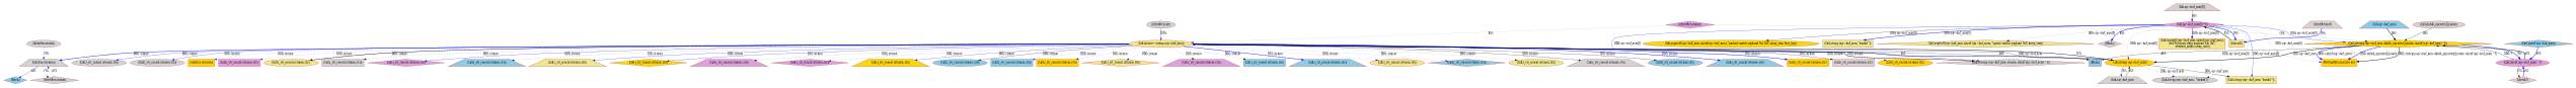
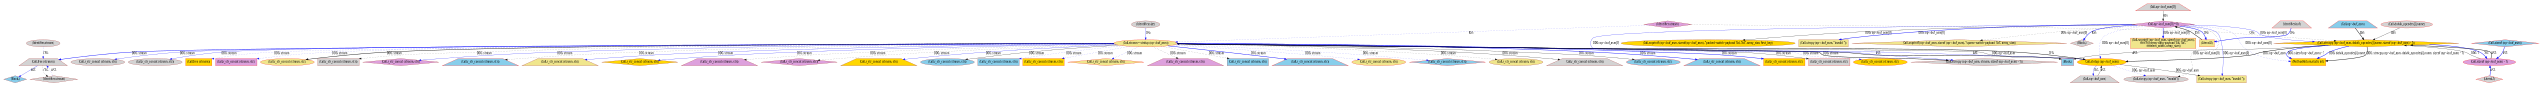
  digraph {
    fontname="Fira Sans"
    node [color=brown fillcolor=lightgrey fontname="Fira Sans" shape=ellipse style=filled]
    edge [color=blue fontname="Fira Sans" style=solid]
    n1 [label="(Call,free (strasm))" shape=trapezium]
    n2 [fillcolor=skyblue label="(Block,)" shape=diamond]
    n3 [label="(Identifier,strasm)" shape=diamond]
    n4 [color=red fillcolor=khaki label="(Call,strasm = strdup (op->buf_asm))"]
    n5 [color=red fillcolor=gold label="(Call,strdup (op->buf_asm))"]
    n6 [label="(Call,r_str_concat (strasm, str))"]
    n7 [label="(Call,r_str_concat (strasm, str))"]
    n8 [color=red fillcolor=gold label="(Call,free (strasm))" shape=box]
    n9 [color=red fillcolor=plum label="(Call,r_str_concat (strasm, str))" shape=box]
    n10 [color=red fillcolor=khaki label="(Call,r_str_concat (strasm, str))"]
    n11 [label="(Call,r_str_concat (strasm, str))" shape=box]
    n12 [fillcolor=plum label="(Call,r_str_concat (strasm, str))" shape=diamond]
    n13 [color=red fillcolor=skyblue label="(Block,)" shape=box]
    n14 [color=red fillcolor=skyblue label="(Call,r_str_concat (strasm, str))" shape=trapezium]
    n15 [fillcolor=khaki label="(Call,r_str_concat (strasm, str))" shape=trapezium]
    n16 [fillcolor=gold label="(Call,r_str_concat (strasm, str))" shape=diamond]
    n17 [fillcolor=plum label="(Call,r_str_concat (strasm, str))" shape=trapezium]
    n18 [fillcolor=plum label="(Call,r_str_concat (strasm, str))" shape=diamond]
    n19 [fillcolor=gold label="(Call,r_str_concat (strasm, str))" shape=trapezium]
    n20 [fillcolor=skyblue label="(Call,r_str_concat (strasm, str))"]
    n21 [fillcolor=skyblue label="(Call,r_str_concat (strasm, str))" shape=box]
    n22 [color=red fillcolor=gold label="(Call,r_str_concat (strasm, str))" shape=box]
    n23 [color=red fillcolor=khaki label="(Call,r_str_concat (strasm, str))" shape=diamond]
    n24 [fillcolor=plum label="(Call,r_str_concat (strasm, str))" shape=trapezium]
    n25 [fillcolor=skyblue label="(Call,r_str_concat (strasm, str))" shape=box]
    n26 [color=red fillcolor=skyblue label="(Call,r_str_concat (strasm, str))" shape=trapezium]
    n27 [label="(Call,strncpy (op->buf_asm, strasm, sizeof (op->buf_asm) - 1))" shape=diamond]
    n28 [color=red fillcolor=khaki label="(Call,r_str_concat (strasm, str))"]
    n29 [color=red fillcolor=skyblue label="(Call,r_str_concat (strasm, str))" shape=diamond]
    n30 [fillcolor=khaki label="(Call,r_str_concat (strasm, str))"]
    n31 [label="(Call,r_str_concat (strasm, str))" shape=trapezium]
    n32 [color=red fillcolor=skyblue label="(Call,r_str_concat (strasm, str))"]
    n33 [color=red fillcolor=skyblue label="(Call,r_str_concat (strasm, str))" shape=trapezium]
    n34 [color=red fillcolor=gold label="(Call,r_str_concat (strasm, str))" shape=box]
    n35 [color=red label="(Call,r_str_concat (strasm, str))" shape=box]
    n36 [color=red fillcolor=gold label="(Call,r_str_concat (strasm, str))"]
    n37 [label="(Call,strcpy (op->buf_asm , \"invalid\"))"]
    n38 [label="(Call,op->buf_asm)" shape=trapezium]
    n39 [fillcolor=khaki label="(Call,strcpy (op->buf_asm, \"invalid \"))" shape=box]
    n40 [color=red fillcolor=gold label="(MethodReturn,static int)" shape=box]
    n41 [fillcolor=gold label="(Call,strncpy (op->buf_asm, dalvik_opcodes[i].name, sizeof (op->buf_asm) - 1))" shape=diamond]
    n42 [color=red fillcolor=plum label="(Call,sizeof (op->buf_asm) - 1)"]
    n43 [color=red label="(Literal,1)" shape=diamond]
    n44 [fillcolor=plum label="(Call,op->buf_asm[0] = 0)" shape=diamond]
    n45 [fillcolor=gold label="(Call,snprintf (op->buf_asm, sizeof(op->buf_asm), \"packed-switch-payload %d, %d\", array_size, first_key))"]
    n46 [fillcolor=khaki label="(Call,strcpy (op->buf_asm, \"invalid \"))" shape=box]
    n47 [fillcolor=khaki label="(Call,snprintf (op->buf_asm, sizeof (op->buf_asm), \"sparse-switch-payload %d\", array_size))" shape=diamond]
    n48 [label="(Block,)" shape=diamond]
    n49 [color=red fillcolor=khaki label="(Call,snprintf (op->buf_asm, sizeof (op->buf_asm),\n\t\t\t\t\t\"fill-array-data-payload %d, %d\",\n\t\t\t\t\telem_width, array_size))" shape=box]
    n50 [color=red fillcolor=khaki label="(Literal,0)" shape=box]
    n51 [label="(Identifier,strasm)"]
    n52 [color=red label="(Call,op->buf_asm[0])" shape=trapezium]
    n53 [label="(Identifier,size)"]
    n54 [color=red label="(Identifier,buf)" shape=trapezium]
    n55 [fillcolor=plum label="(Identifier,strasm)" shape=diamond]
    n56 [color=red fillcolor=skyblue label="(Call,sizeof (op->buf_asm))" shape=diamond]
    n57 [color=red fillcolor=skyblue label="(Call,op->buf_asm)" shape=trapezium]
    n58 [color=red label="(Call,dalvik_opcodes[i].name)"]
    n1 -> n2 [label="AST: "]
    n1 -> n3 [color=black label="CFG: " style=dotted]
    n3 -> n1 [label="AST: " style=dotted]
    n4 -> n1 [label="DDG: strasm" style=bold]
    n4 -> n5 [color=black label="CFG: " style=bold]
    n4 -> n6 [label="DDG: strasm"]
    n4 -> n7 [label="DDG: strasm"]
    n4 -> n8 [label="DDG: strasm" style=dotted]
    n4 -> n9 [label="DDG: strasm" style=dotted]
    n4 -> n10 [color=black label="DDG: strasm" style=bold]
    n4 -> n11 [color=black label="DDG: strasm" style=dotted]
    n4 -> n12 [label="DDG: strasm"]
    n4 -> n13 [color=black label="AST: " style=bold]
    n4 -> n14 [color=black label="DDG: strasm" style=dotted]
    n4 -> n15 [label="DDG: strasm"]
    n4 -> n16 [label="DDG: strasm"]
    n4 -> n17 [color=black label="DDG: strasm" style=dotted]
    n4 -> n18 [color=black label="DDG: strasm" style=dotted]
    n4 -> n19 [label="DDG: strasm"]
    n4 -> n20 [color=black label="DDG: strasm"]
    n4 -> n21 [label="DDG: strasm" style=dotted]
    n4 -> n22 [label="DDG: strasm" style=dotted]
    n4 -> n23 [label="DDG: strasm" style=dotted]
    n4 -> n24 [color=black label="DDG: strasm" style=dotted]
    n4 -> n25 [color=black label="DDG: strasm" style=dotted]
    n4 -> n26 [label="DDG: strasm" style=bold]
    n4 -> n27 [color=black label="DDG: strasm" style=bold]
    n4 -> n28 [label="DDG: strasm" style=dotted]
    n4 -> n29 [label="DDG: strasm" style=dotted]
    n4 -> n30 [color=black label="DDG: strasm" style=dotted]
    n4 -> n31 [color=black label="DDG: strasm"]
    n4 -> n32 [color=black label="DDG: strasm"]
    n4 -> n33 [label="DDG: strasm" style=bold]
    n4 -> n34 [label="DDG: strasm" style=bold]
    n4 -> n35 [color=black label="DDG: strasm"]
    n4 -> n36 [label="DDG: strasm" style=dotted]
    n5 -> n4 [label="AST: "]
    n5 -> n4 [color=black label="DDG: op->buf_asm"]
    n5 -> n37 [label="DDG: op->buf_asm" style=dotted]
    n5 -> n38 [label="CFG: "]
    n5 -> n39 [color=black label="DDG: op->buf_asm"]
    n38 -> n5 [color=black label="AST: "]
    n41 -> n5 [color=black label="DDG: op->buf_asm" style=bold]
    n41 -> n13 [color=black label="AST: "]
    n41 -> n40 [label="DDG: sizeof (op->buf_asm) - 1" style=bold]
    n41 -> n40 [label="DDG: dalvik_opcodes[i].name" style=bold]
    n41 -> n40 [color=black label="DDG: strncpy (op->buf_asm, dalvik_opcodes[i].name, sizeof (op->buf_asm) - 1)" style=bold]
    n41 -> n42 [label="CFG: " style=bold]
    n42 -> n41 [color=black label="AST: " style=bold]
    n42 -> n41 [color=black label="DDG: 1"]
-   n42 -> n43 [color=black label="CFG: "]
    n43 -> n42 [label="AST: " style=bold]
    n44 -> n5 [label="DDG: op->buf_asm[0]" style=dotted]
    n44 -> n27 [label="DDG: op->buf_asm[0]"]
    n44 -> n37 [color=black label="DDG: op->buf_asm[0]" style=dotted]
    n44 -> n39 [label="DDG: op->buf_asm[0]"]
    n44 -> n40 [label="DDG: op->buf_asm[0]" style=dotted]
    n44 -> n41 [label="DDG: op->buf_asm[0]"]
    n44 -> n45 [color=black label="DDG: op->buf_asm[0]"]
    n44 -> n46 [label="DDG: op->buf_asm[0]" style=bold]
    n44 -> n47 [color=black label="DDG: op->buf_asm[0]" style=dotted]
    n44 -> n48 [label="AST: " style=bold]
    n44 -> n49 [label="DDG: op->buf_asm[0]" style=bold]
    n44 -> n50 [label="CFG: " style=bold]
    n50 -> n44 [color=black label="AST: " style=bold]
    n51 -> n1 [label="CFG: " style=dotted]
    n52 -> n44 [color=black label="AST: "]
-   n53 -> n4 [label="DDG: "]
+   n53 -> n4 [label="CFG: "]
    n54 -> n50 [label="CFG: " style=bold]
    n55 -> n4 [label="AST: " style=dotted]
    n55 -> n41 [color=black label="CFG: " style=dotted]
    n56 -> n42 [label="AST: " style=bold]
    n57 -> n41 [color=black label="AST: " style=bold]
    n58 -> n41 [color=black label="AST: "]
  }
